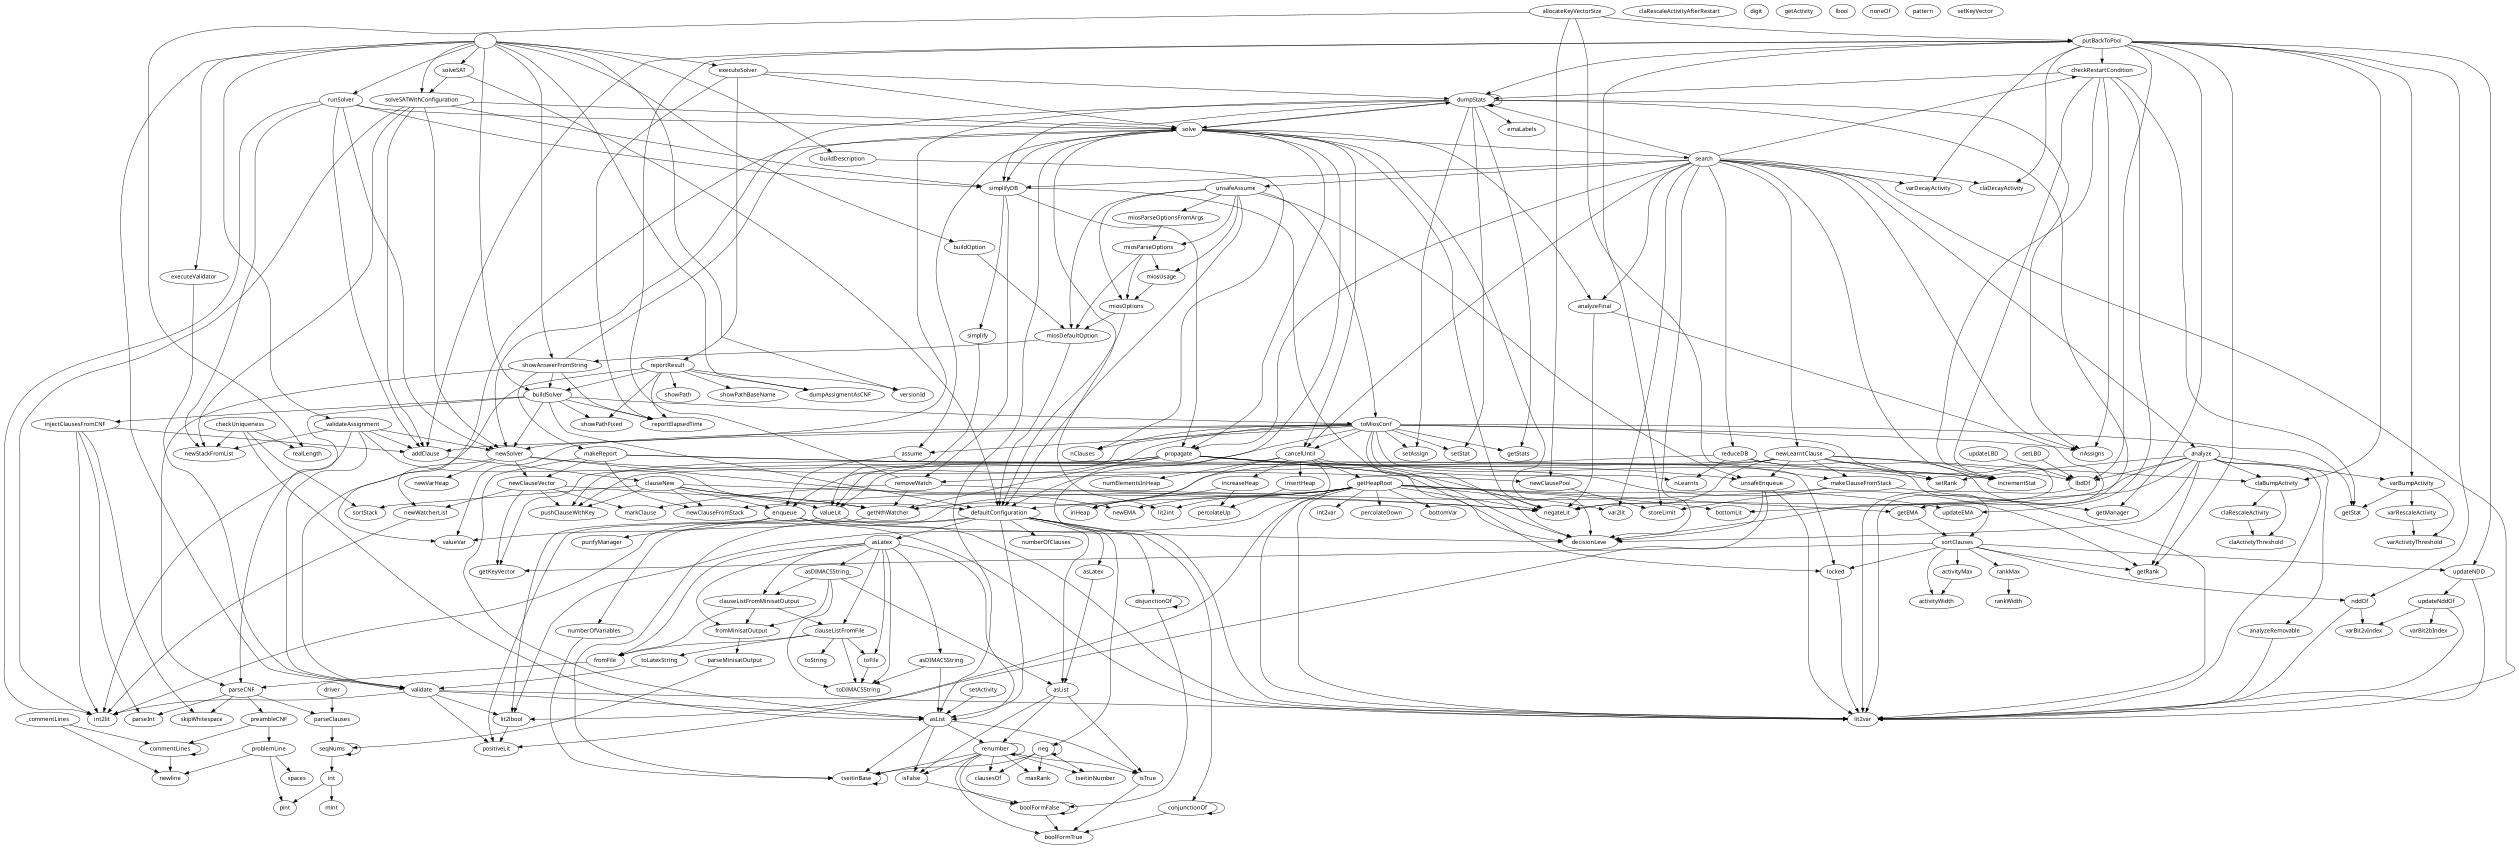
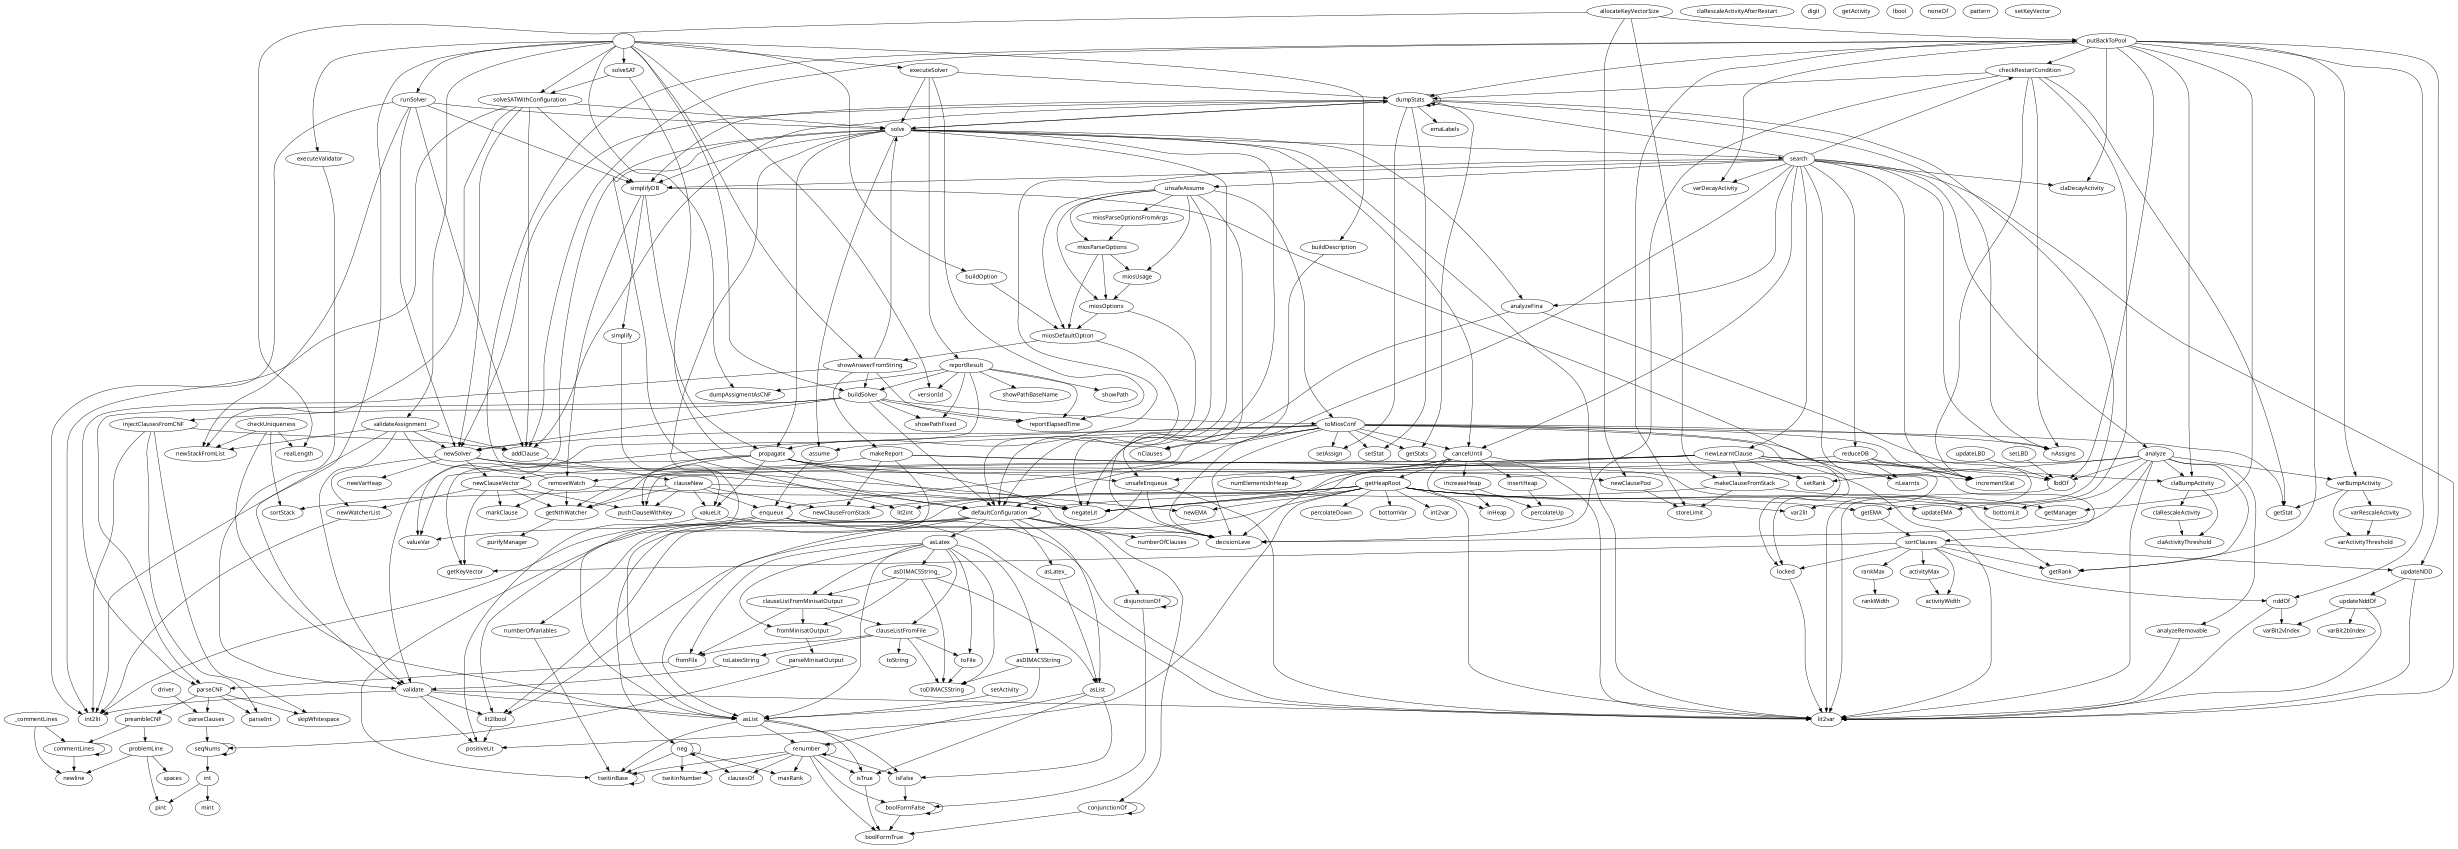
  strict digraph {
    fontname="Noto Sans"
    node [fontname="Noto Sans" style=solid]
    edge [fontname="Noto Sans"]
    _commentLines
    commentLines
    newline
    activityMax
    activityWidth
    addClause
    clauseNew
    negateLit
    enqueue
    sortStack
    getNthWatcher
    newClauseFromStack
    pushClauseWithKey
    valueLit
    allocateKeyVectorSize
    makeClauseFromStack
    newClausePool
    putBackToPool
    realLength
    getManager
    storeLimit
    claBumpActivity
    getRank
    lbdOf
    varBumpActivity
    checkRestartCondition
    dumpStats
    claDecayActivity
    nddOf
    updateNDD
    varDecayActivity
    analyze
    analyzeRemovable
    bottomLit
    decisionLevel
    lit2var
    setRank
    claActivityThreshold
    claRescaleActivity
    getStat
    varActivityThreshold
    varRescaleActivity
    analyzeFinal
    asDIMACSString
    asList
    toDIMACSString
    isFalse
    isTrue
    renumber
    tseitinBase
    asDIMACSString_
    asList_
    clauseListFromMinisatOutput
    fromMinisatOutput
    clauseListFromFile
    fromFile
    parseMinisatOutput
    asLatex
    toFile
    toLatexString
    toString
    parseCNF
    asLatex_
    boolFormFalse
    boolFormTrue
    clausesOf
    maxRank
    tseitinNumber
    assume
    lit2lbool
    valueVar
    buildDescription
    nClauses
    buildOption
    miosDefaultOption
    defaultConfiguration
    showAnswerFromString
    buildSolver
    injectClausesFromCNF
    newSolver
    reportElapsedTime
    showPathFixed
    toMiosConf
    conjunctionOf
    disjunctionOf
    neg
    numberOfClauses
    numberOfVariables
    int2lit
    parseInt
    skipWhitespace
    newEMA
    newClauseVector
    newWatcherList
    newVarHeap
    parseClauses
    preambleCNF
    cancelUntil
    incrementStat
    nAssigns
    getStats
    setAssign
    setStat
    locked
    nLearnts
    getHeapRoot
    inHeap
    increaseHeap
    insertHeap
    numElementsInHeap
    bottomVar
    updateEMA
    getEMA
    int2var
    lit2int
    percolateDown
    positiveLit
    var2lit
    percolateUp
    emaLabels
    simplifyDB
    solve
    checkUniqueness
    newStackFromList
    claRescaleActivityAfterRestart
    validate
    purifyManager
    digit
    driver
    seqNums
    sortClauses
    propagate
    removeWatch
    simplify
    search
    executeSolver
    reportResult
    dumpAssigmentAsCNF
    showPath
    showPathBaseName
    versionId
    executeValidator
    getActivity
    int
    mint
    pint
    lbool
    makeReport
    getKeyVector
    markClause
    miosOptions
    miosParseOptions
    miosUsage
    miosParseOptionsFromArgs
    varBit2vIndex
    newLearntClause
    unsafeEnqueue
    noneOf
    problemLine
    pattern
    spaces
    updateNddOf
    rankMax
    rankWidth
    reduceDB
    runSolver
    unsafeAssume
    setActivity
    setKeyVector
    setLBD
    solveSAT
    solveSATWithConfiguration
    updateLBD
    varBit2bIndex
    validateAssignment
    "" [style=""]
    _commentLines -> commentLines
    _commentLines -> newline
    commentLines -> commentLines
    commentLines -> newline
    activityMax -> activityWidth
    addClause -> clauseNew
    clauseNew -> negateLit
    clauseNew -> enqueue
    clauseNew -> sortStack
    clauseNew -> getNthWatcher
    clauseNew -> newClauseFromStack
    clauseNew -> pushClauseWithKey
    clauseNew -> valueLit
    enqueue -> decisionLevel
    enqueue -> lit2var
    enqueue -> lit2lbool
    enqueue -> valueVar
    getNthWatcher -> purifyManager
    valueLit -> lit2var
    valueLit -> positiveLit
    allocateKeyVectorSize -> makeClauseFromStack
    allocateKeyVectorSize -> newClausePool
    allocateKeyVectorSize -> putBackToPool
    allocateKeyVectorSize -> realLength
    makeClauseFromStack -> newClauseFromStack
    makeClauseFromStack -> getManager
    makeClauseFromStack -> storeLimit
    newClausePool -> storeLimit
    putBackToPool -> addClause
    putBackToPool -> getManager
    putBackToPool -> storeLimit
    putBackToPool -> claBumpActivity
    putBackToPool -> getRank
    putBackToPool -> lbdOf
    putBackToPool -> varBumpActivity
    putBackToPool -> checkRestartCondition
    putBackToPool -> dumpStats
    putBackToPool -> claDecayActivity
    putBackToPool -> nddOf
    putBackToPool -> updateNDD
    putBackToPool -> varDecayActivity
    claBumpActivity -> claActivityThreshold
    claBumpActivity -> claRescaleActivity
    lbdOf -> lit2var
    varBumpActivity -> getStat
    varBumpActivity -> varActivityThreshold
    varBumpActivity -> varRescaleActivity
    checkRestartCondition -> dumpStats
    checkRestartCondition -> decisionLevel
    checkRestartCondition -> getStat
    checkRestartCondition -> incrementStat
    checkRestartCondition -> nAssigns
    checkRestartCondition -> updateEMA
    dumpStats -> addClause
    dumpStats -> dumpStats
    dumpStats -> newSolver
    dumpStats -> nAssigns
    dumpStats -> getStats
    dumpStats -> setAssign
    dumpStats -> setStat
    dumpStats -> getEMA
    dumpStats -> emaLabels
    dumpStats -> simplifyDB
    dumpStats -> solve
    nddOf -> lit2var
    nddOf -> varBit2vIndex
    updateNDD -> lit2var
    updateNDD -> updateNddOf
    analyze -> negateLit
    analyze -> claBumpActivity
    analyze -> getRank
    analyze -> lbdOf
    analyze -> varBumpActivity
    analyze -> analyzeRemovable
    analyze -> bottomLit
    analyze -> decisionLevel
    analyze -> lit2var
    analyze -> setRank
    analyzeRemovable -> lit2var
    claRescaleActivity -> claActivityThreshold
    varRescaleActivity -> varActivityThreshold
    analyzeFinal -> negateLit
    analyzeFinal -> lit2var
    asDIMACSString -> asList
    asDIMACSString -> toDIMACSString
    asList -> isFalse
    asList -> isTrue
    asList -> renumber
    asList -> tseitinBase
    isFalse -> boolFormFalse
    isTrue -> boolFormTrue
    renumber -> isFalse
    renumber -> isTrue
    renumber -> renumber
    renumber -> tseitinBase
    renumber -> boolFormFalse
    renumber -> boolFormTrue
    renumber -> clausesOf
    renumber -> maxRank
    renumber -> tseitinNumber
    tseitinBase -> tseitinBase
    asDIMACSString_ -> toDIMACSString
    asDIMACSString_ -> asList_
    asDIMACSString_ -> clauseListFromMinisatOutput
    asDIMACSString_ -> fromMinisatOutput
    asList_ -> isFalse
    asList_ -> isTrue
    asList_ -> renumber
    clauseListFromMinisatOutput -> fromMinisatOutput
    clauseListFromMinisatOutput -> clauseListFromFile
    clauseListFromMinisatOutput -> fromFile
    fromMinisatOutput -> parseMinisatOutput
    clauseListFromFile -> toDIMACSString
    clauseListFromFile -> fromFile
    clauseListFromFile -> toFile
    clauseListFromFile -> toLatexString
    clauseListFromFile -> toString
    fromFile -> parseCNF
    parseMinisatOutput -> seqNums
    asLatex -> asDIMACSString
    asLatex -> asList
    asLatex -> toDIMACSString
    asLatex -> asDIMACSString_
    asLatex -> clauseListFromMinisatOutput
    asLatex -> fromMinisatOutput
    asLatex -> clauseListFromFile
    asLatex -> fromFile
    asLatex -> toFile
    toFile -> toDIMACSString
    toLatexString -> validate
    parseCNF -> parseInt
    parseCNF -> skipWhitespace
    parseCNF -> parseClauses
    parseCNF -> preambleCNF
    asLatex_ -> asList_
    boolFormFalse -> boolFormFalse
    boolFormFalse -> boolFormTrue
    assume -> enqueue
    lit2lbool -> positiveLit
    buildDescription -> nClauses
    buildOption -> miosDefaultOption
    miosDefaultOption -> defaultConfiguration
    miosDefaultOption -> showAnswerFromString
    defaultConfiguration -> asList
    defaultConfiguration -> tseitinBase
    defaultConfiguration -> asList_
    defaultConfiguration -> asLatex
    defaultConfiguration -> asLatex_
    defaultConfiguration -> conjunctionOf
    defaultConfiguration -> disjunctionOf
    defaultConfiguration -> neg
    defaultConfiguration -> numberOfClauses
    defaultConfiguration -> numberOfVariables
    showAnswerFromString -> parseCNF
    showAnswerFromString -> buildSolver
    showAnswerFromString -> reportElapsedTime
    showAnswerFromString -> solve
    showAnswerFromString -> makeReport
    buildSolver -> parseCNF
    buildSolver -> defaultConfiguration
    buildSolver -> injectClausesFromCNF
    buildSolver -> newSolver
    buildSolver -> reportElapsedTime
    buildSolver -> showPathFixed
    buildSolver -> toMiosConf
    injectClausesFromCNF -> addClause
    injectClausesFromCNF -> int2lit
    injectClausesFromCNF -> parseInt
    injectClausesFromCNF -> skipWhitespace
    newSolver -> newClausePool
    newSolver -> newEMA
    newSolver -> newClauseVector
    newSolver -> newWatcherList
    newSolver -> newVarHeap
    toMiosConf -> enqueue
-   toMiosConf -> valueLit
    toMiosConf -> decisionLevel
    toMiosConf -> getStat
    toMiosConf -> assume
    toMiosConf -> valueVar
    toMiosConf -> nClauses
    toMiosConf -> defaultConfiguration
    toMiosConf -> newSolver
    toMiosConf -> cancelUntil
    toMiosConf -> incrementStat
    toMiosConf -> nAssigns
    toMiosConf -> getStats
    toMiosConf -> setAssign
    toMiosConf -> setStat
    toMiosConf -> locked
    toMiosConf -> nLearnts
    conjunctionOf -> boolFormTrue
    conjunctionOf -> conjunctionOf
    disjunctionOf -> boolFormFalse
    disjunctionOf -> disjunctionOf
    neg -> tseitinBase
    neg -> clausesOf
    neg -> maxRank
    neg -> tseitinNumber
    neg -> neg
    numberOfVariables -> tseitinBase
    newClauseVector -> getNthWatcher
    newClauseVector -> pushClauseWithKey
    newClauseVector -> newWatcherList
    newClauseVector -> getKeyVector
    newClauseVector -> markClause
    newWatcherList -> int2lit
    parseClauses -> seqNums
    preambleCNF -> commentLines
    preambleCNF -> problemLine
    cancelUntil -> decisionLevel
    cancelUntil -> lit2var
    cancelUntil -> getHeapRoot
    cancelUntil -> inHeap
    cancelUntil -> increaseHeap
    cancelUntil -> insertHeap
    cancelUntil -> numElementsInHeap
    locked -> lit2var
    getHeapRoot -> negateLit
    getHeapRoot -> bottomLit
    getHeapRoot -> lit2var
    getHeapRoot -> lit2lbool
    getHeapRoot -> defaultConfiguration
    getHeapRoot -> int2lit
    getHeapRoot -> newEMA
    getHeapRoot -> bottomVar
    getHeapRoot -> updateEMA
    getHeapRoot -> getEMA
    getHeapRoot -> int2var
    getHeapRoot -> lit2int
    getHeapRoot -> percolateDown
    getHeapRoot -> positiveLit
    getHeapRoot -> var2lit
    increaseHeap -> inHeap
    increaseHeap -> percolateUp
    insertHeap -> percolateUp
    getEMA -> sortClauses
    simplifyDB -> locked
    simplifyDB -> propagate
    simplifyDB -> removeWatch
    simplifyDB -> simplify
    solve -> negateLit
    solve -> dumpStats
    solve -> decisionLevel
    solve -> lit2var
    solve -> analyzeFinal
    solve -> asList
    solve -> assume
    solve -> valueVar
    solve -> cancelUntil
    solve -> lit2int
    solve -> simplifyDB
    solve -> propagate
    solve -> search
    checkUniqueness -> sortStack
    checkUniqueness -> realLength
    checkUniqueness -> asList
    checkUniqueness -> newStackFromList
    validate -> lit2var
    validate -> asList
    validate -> lit2lbool
    validate -> int2lit
    validate -> positiveLit
    driver -> parseClauses
    seqNums -> seqNums
    seqNums -> int
    sortClauses -> activityMax
    sortClauses -> activityWidth
    sortClauses -> getRank
    sortClauses -> nddOf
    sortClauses -> updateNDD
    sortClauses -> locked
    sortClauses -> getKeyVector
    sortClauses -> rankMax
    propagate -> negateLit
    propagate -> getNthWatcher
    propagate -> pushClauseWithKey
    propagate -> valueLit
    propagate -> decisionLevel
    propagate -> incrementStat
    propagate -> getKeyVector
    propagate -> unsafeEnqueue
    removeWatch -> negateLit
    removeWatch -> getNthWatcher
    removeWatch -> putBackToPool
    removeWatch -> markClause
    simplify -> valueLit
    search -> checkRestartCondition
    search -> dumpStats
    search -> claDecayActivity
    search -> varDecayActivity
    search -> analyze
    search -> decisionLevel
    search -> lit2var
    search -> analyzeFinal
    search -> cancelUntil
    search -> incrementStat
    search -> nAssigns
    search -> var2lit
    search -> simplifyDB
    search -> propagate
    search -> newLearntClause
    search -> reduceDB
    search -> unsafeAssume
    executeSolver -> dumpStats
    executeSolver -> reportElapsedTime
    executeSolver -> solve
    executeSolver -> reportResult
    reportResult -> buildSolver
    reportResult -> reportElapsedTime
    reportResult -> showPathFixed
    reportResult -> validate
    reportResult -> dumpAssigmentAsCNF
    reportResult -> showPath
    reportResult -> showPathBaseName
    reportResult -> versionId
    executeValidator -> validate
    int -> mint
    int -> pint
    makeReport -> newClauseFromStack
    makeReport -> getRank
    makeReport -> setRank
    makeReport -> asList
    makeReport -> newClauseVector
    miosOptions -> miosDefaultOption
    miosOptions -> defaultConfiguration
    miosParseOptions -> miosDefaultOption
    miosParseOptions -> miosOptions
    miosParseOptions -> miosUsage
    miosUsage -> miosOptions
    miosParseOptionsFromArgs -> miosParseOptions
    newLearntClause -> negateLit
    newLearntClause -> getNthWatcher
    newLearntClause -> pushClauseWithKey
    newLearntClause -> makeClauseFromStack
    newLearntClause -> claBumpActivity
    newLearntClause -> lbdOf
    newLearntClause -> lit2var
    newLearntClause -> setRank
    newLearntClause -> unsafeEnqueue
    unsafeEnqueue -> decisionLevel
    unsafeEnqueue -> lit2var
    unsafeEnqueue -> lit2lbool
    problemLine -> newline
    problemLine -> pint
    problemLine -> spaces
    updateNddOf -> lit2var
    updateNddOf -> varBit2vIndex
    updateNddOf -> varBit2bIndex
    rankMax -> rankWidth
    reduceDB -> incrementStat
    reduceDB -> nLearnts
    reduceDB -> sortClauses
    reduceDB -> removeWatch
    runSolver -> addClause
    runSolver -> newSolver
    runSolver -> int2lit
    runSolver -> simplifyDB
    runSolver -> solve
    runSolver -> newStackFromList
    unsafeAssume -> miosDefaultOption
    unsafeAssume -> defaultConfiguration
    unsafeAssume -> toMiosConf
    unsafeAssume -> miosOptions
    unsafeAssume -> miosParseOptions
    unsafeAssume -> miosUsage
    unsafeAssume -> miosParseOptionsFromArgs
    unsafeAssume -> unsafeEnqueue
    setActivity -> asList
    setLBD -> lbdOf
    solveSAT -> defaultConfiguration
    solveSAT -> solveSATWithConfiguration
    solveSATWithConfiguration -> addClause
    solveSATWithConfiguration -> newSolver
    solveSATWithConfiguration -> int2lit
    solveSATWithConfiguration -> simplifyDB
    solveSATWithConfiguration -> solve
    solveSATWithConfiguration -> newStackFromList
    updateLBD -> lbdOf
    validateAssignment -> addClause
    validateAssignment -> defaultConfiguration
    validateAssignment -> newSolver
    validateAssignment -> int2lit
    validateAssignment -> newStackFromList
    validateAssignment -> validate
    "" -> buildDescription
    "" -> buildOption
    "" -> showAnswerFromString
    "" -> buildSolver
    "" -> validate
    "" -> executeSolver
    "" -> dumpAssigmentAsCNF
    "" -> versionId
    "" -> executeValidator
    "" -> runSolver
    "" -> solveSAT
    "" -> solveSATWithConfiguration
    "" -> validateAssignment
  }
